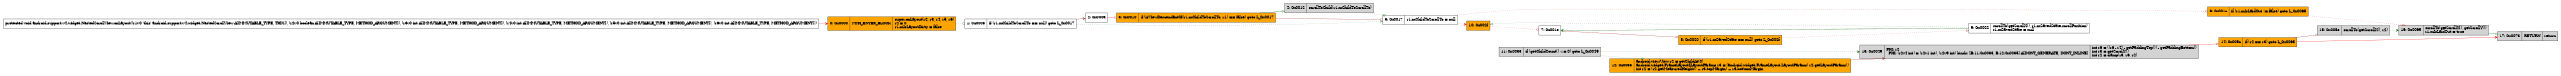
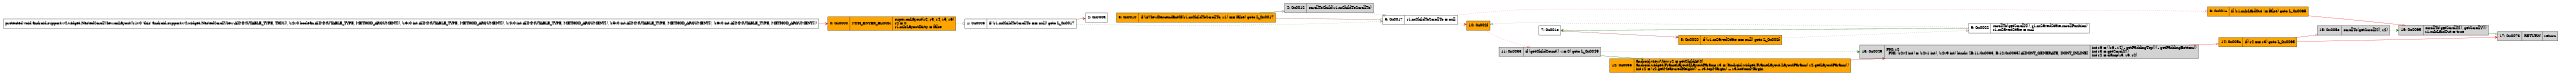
  digraph {
    rankdir=LR
    node [fillcolor=orange shape=record style=filled]
    edge [arrowhead=odot color=darkgreen style=solid]
    n1 [label="{0\:\ 0x0000|MTH_ENTER_BLOCK\l|super.onLayout(r2, r3, r4, r5, r6)\lr2 = 0\lr1.mIsLayoutDirty = false\l}"]
    n2 [fillcolor=white label="{1\:\ 0x0008|if (r1.mChildToScrollTo == null) goto L_0x0017\l}"]
    n3 [fillcolor=white label="{2\:\ 0x000a}"]
    n4 [fillcolor=white label="{5\:\ 0x0017|r1.mChildToScrollTo = null\l}"]
    n5 [label="{3\:\ 0x0010|if (isViewDescendantOf(r1.mChildToScrollTo, r1) == false) goto L_0x0017\l}"]
    n6 [label="{6\:\ 0x001c|if (r1.mIsLaidOut != false) goto L_0x0065\l}"]
    n7 [label="{10\:\ 0x002f}"]
    n8 [fillcolor=lightgrey label="{4\:\ 0x0012|scrollToChild(r1.mChildToScrollTo)\l}"]
    n9 [fillcolor=lightgrey label="{16\:\ 0x0065|scrollTo(getScrollX(), getScrollY())\lr1.mIsLaidOut = true\l}"]
    n10 [fillcolor=white label="{7\:\ 0x001e}"]
    n11 [label="{8\:\ 0x0020|if (r1.mSavedState == null) goto L_0x002f\l}"]
    n12 [fillcolor=lightgrey label="{17\:\ 0x0073|RETURN\l|return\l}"]
    n13 [fillcolor=white label="{9\:\ 0x0022|scrollTo(getScrollX(), r1.mSavedState.scrollPosition)\lr1.mSavedState = null\l}"]
    n14 [fillcolor=lightgrey label="{11\:\ 0x0033|if (getChildCount() \<= 0) goto L_0x0049\l}"]
    n15 [label="{12\:\ 0x0035|android.view.View r2 = getChildAt(0)\landroid.widget.FrameLayout$LayoutParams r3 = (android.widget.FrameLayout.LayoutParams) r2.getLayoutParams()\lint r2 = (r2.getMeasuredHeight() + r3.topMargin) + r3.bottomMargin\l}"]
    n16 [fillcolor=lightgrey label="{13\:\ 0x0049|PHI: r2 \l  PHI: (r2v4 int) = (r2v1 int), (r2v9 int) binds: [B:11:0x0033, B:12:0x0035] A[DONT_GENERATE, DONT_INLINE]\l|int r6 = ((r6 \- r4) \- getPaddingTop()) \- getPaddingBottom()\lint r3 = getScrollY()\lint r2 = clamp(r3, r6, r2)\l}"]
    n17 [label="{14\:\ 0x005c|if (r2 == r3) goto L_0x0065\l}"]
    n18 [fillcolor=lightgrey label="{15\:\ 0x005e|scrollTo(getScrollX(), r2)\l}"]
    n19 [fillcolor=white label="{protected void android.support.v4.widget.NestedScrollView.onLayout((r1v0 'this' android.support.v4.widget.NestedScrollView A[IMMUTABLE_TYPE, THIS]), (r2v0 boolean A[IMMUTABLE_TYPE, METHOD_ARGUMENT]), (r3v0 int A[IMMUTABLE_TYPE, METHOD_ARGUMENT]), (r4v0 int A[IMMUTABLE_TYPE, METHOD_ARGUMENT]), (r5v0 int A[IMMUTABLE_TYPE, METHOD_ARGUMENT]), (r6v0 int A[IMMUTABLE_TYPE, METHOD_ARGUMENT])) }"]
    n1 -> n2 [style=dotted]
    n2 -> n3 [arrowhead=vee color=brown]
    n2 -> n4 [arrowhead=onormal style=dotted]
-   n3 -> n5 [color=red]
    n4 -> n6 [color=red style=dotted]
    n4 -> n7 [arrowhead=vee color=red style=dotted]
    n5 -> n4 [color=brown]
    n5 -> n8 [arrowhead=onormal]
-   n6 -> n9 [arrowhead=onormal color=red style=dotted]
-   n7 -> n10 [color=red style=dotted]
+   n6 -> n9 [arrowhead=onormal color=red]
+   n7 -> n14 [color=red style=dotted]
    n8 -> n4 [style=dotted]
    n9 -> n12
-   n10 -> n11 [arrowhead=onormal color=brown]
+   n10 -> n11 [arrowhead=vee color=brown]
    n11 -> n13 [arrowhead=onormal color=brown style=dotted]
    n13 -> n7 [arrowhead=onormal style=dotted]
    n13 -> n10 [arrowhead=vee]
-   n14 -> n15 [style=dotted]
+   n14 -> n15
    n14 -> n16 [arrowhead=vee style=dotted]
    n15 -> n16 [arrowhead=vee color=brown]
    n16 -> n17 [arrowhead=onormal color=red]
    n17 -> n12 [arrowhead=vee color=red]
    n17 -> n18 [color=brown]
    n18 -> n9 [arrowhead=vee style=dotted]
    n19 -> n1 [arrowhead=vee color=red]
  }
